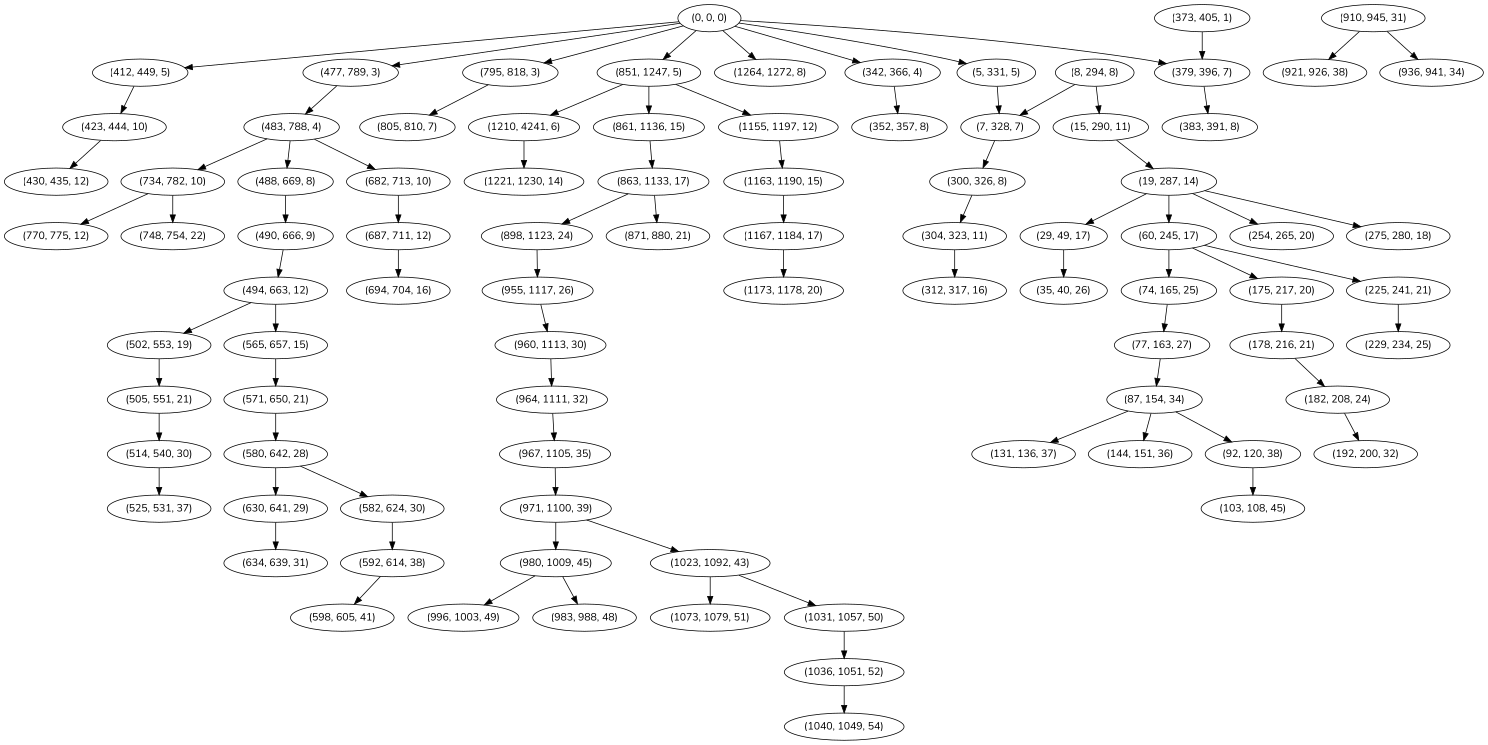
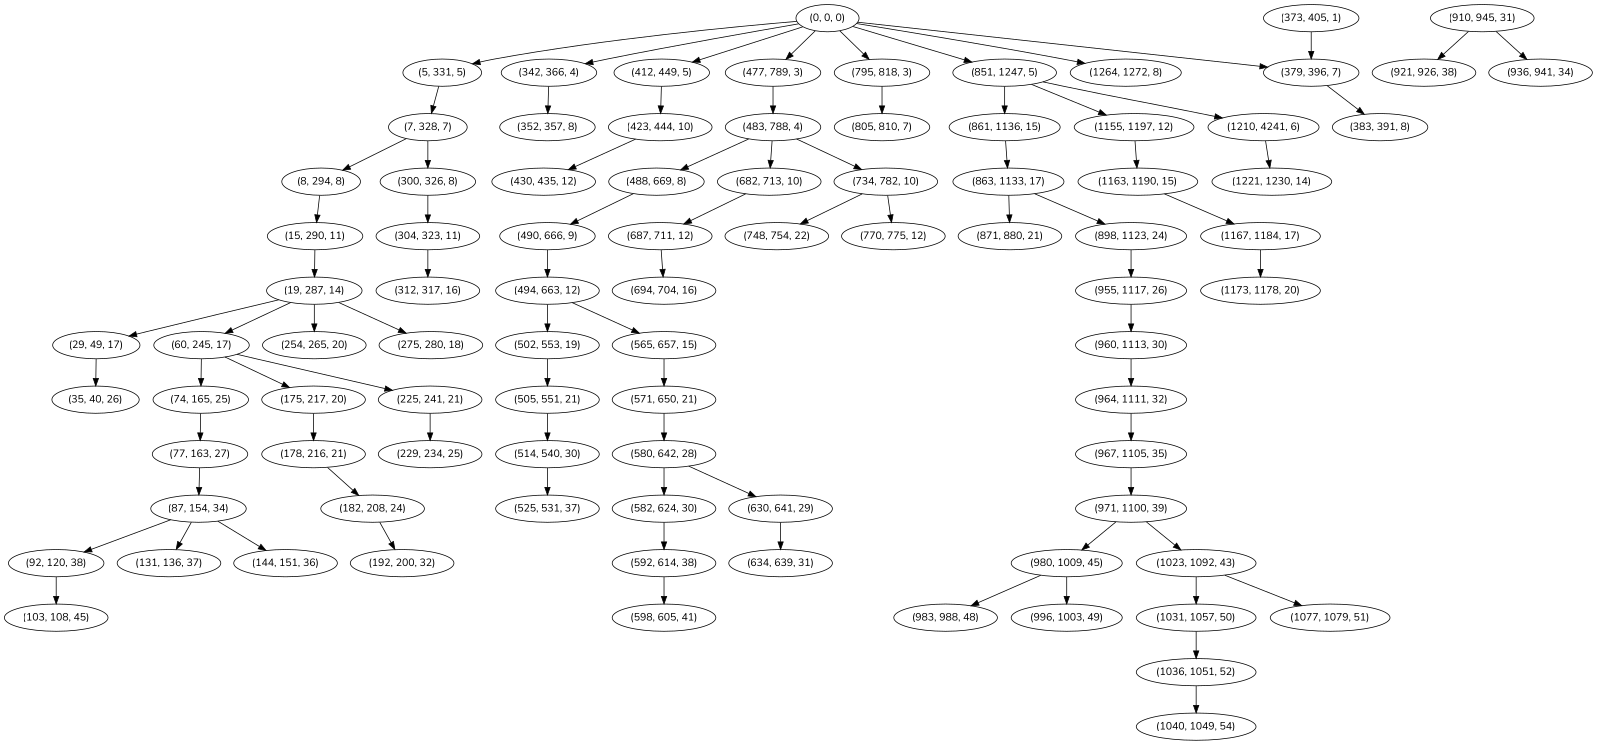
  digraph {
    fontname=Nunito
    node [fontname=Nunito]
    edge [fontname=Nunito]
    "(0, 0, 0)"
    "(5, 331, 5)"
    "(342, 366, 4)"
    "(412, 449, 5)"
    "(477, 789, 3)"
    "(795, 818, 3)"
    "(851, 1247, 5)"
    "(1264, 1272, 8)"
    "(379, 396, 7)"
    "(7, 328, 7)"
    "(352, 357, 8)"
    "(373, 405, 1)"
    "(423, 444, 10)"
    "(483, 788, 4)"
    "(805, 810, 7)"
    "(861, 1136, 15)"
    "(1155, 1197, 12)"
    n18 [label="(1210, 4241, 6)"]
    "(8, 294, 8)"
    "(300, 326, 8)"
    "(15, 290, 11)"
    "(304, 323, 11)"
    "(19, 287, 14)"
    n24 [label="(29, 49, 17)"]
    "(60, 245, 17)"
    "(254, 265, 20)"
    "(275, 280, 18)"
    "(35, 40, 26)"
    "(74, 165, 25)"
    "(175, 217, 20)"
    "(225, 241, 21)"
    "(77, 163, 27)"
    "(178, 216, 21)"
    "(229, 234, 25)"
    "(87, 154, 34)"
    "(92, 120, 38)"
    "(131, 136, 37)"
    "(144, 151, 36)"
    "(103, 108, 45)"
    "(182, 208, 24)"
    "(192, 200, 32)"
    "(312, 317, 16)"
    "(383, 391, 8)"
    "(430, 435, 12)"
    "(488, 669, 8)"
    "(682, 713, 10)"
    "(734, 782, 10)"
    "(490, 666, 9)"
    "(687, 711, 12)"
    "(748, 754, 22)"
    "(770, 775, 12)"
    "(494, 663, 12)"
    "(502, 553, 19)"
    "(565, 657, 15)"
    "(505, 551, 21)"
    "(571, 650, 21)"
    "(514, 540, 30)"
    "(525, 531, 37)"
    "(580, 642, 28)"
    "(582, 624, 30)"
    "(630, 641, 29)"
    "(592, 614, 38)"
    "(634, 639, 31)"
    "(598, 605, 41)"
    "(694, 704, 16)"
    "(863, 1133, 17)"
    "(1163, 1190, 15)"
    "(1221, 1230, 14)"
    "(871, 880, 21)"
    "(898, 1123, 24)"
    "(955, 1117, 26)"
    "(960, 1113, 30)"
    "(910, 945, 31)"
    "(921, 926, 38)"
    "(936, 941, 34)"
    "(964, 1111, 32)"
    "(967, 1105, 35)"
    "(971, 1100, 39)"
    "(980, 1009, 45)"
    "(1023, 1092, 43)"
    "(983, 988, 48)"
    "(996, 1003, 49)"
    "(1031, 1057, 50)"
-   "(1073, 1079, 51)"
+   "(1073, 1079, 51)" [label="(1077, 1079, 51)"]
    "(1036, 1051, 52)"
    "(1040, 1049, 54)"
    "(1167, 1184, 17)"
    "(1173, 1178, 20)"
    "(0, 0, 0)" -> "(5, 331, 5)"
    "(0, 0, 0)" -> "(342, 366, 4)"
    "(0, 0, 0)" -> "(412, 449, 5)"
    "(0, 0, 0)" -> "(477, 789, 3)"
    "(0, 0, 0)" -> "(795, 818, 3)"
    "(0, 0, 0)" -> "(851, 1247, 5)"
    "(0, 0, 0)" -> "(1264, 1272, 8)"
    "(0, 0, 0)" -> "(379, 396, 7)"
    "(5, 331, 5)" -> "(7, 328, 7)"
    "(342, 366, 4)" -> "(352, 357, 8)"
    "(412, 449, 5)" -> "(423, 444, 10)"
    "(477, 789, 3)" -> "(483, 788, 4)"
    "(795, 818, 3)" -> "(805, 810, 7)"
    "(851, 1247, 5)" -> "(861, 1136, 15)"
    "(851, 1247, 5)" -> "(1155, 1197, 12)"
    "(851, 1247, 5)" -> n18
    "(379, 396, 7)" -> "(383, 391, 8)"
-   "(8, 294, 8)" -> "(7, 328, 7)"
+   "(7, 328, 7)" -> "(8, 294, 8)"
    "(7, 328, 7)" -> "(300, 326, 8)"
    "(373, 405, 1)" -> "(379, 396, 7)"
    "(423, 444, 10)" -> "(430, 435, 12)"
    "(483, 788, 4)" -> "(488, 669, 8)"
    "(483, 788, 4)" -> "(682, 713, 10)"
    "(483, 788, 4)" -> "(734, 782, 10)"
    "(861, 1136, 15)" -> "(863, 1133, 17)"
    "(1155, 1197, 12)" -> "(1163, 1190, 15)"
    n18 -> "(1221, 1230, 14)"
    "(8, 294, 8)" -> "(15, 290, 11)"
    "(300, 326, 8)" -> "(304, 323, 11)"
    "(15, 290, 11)" -> "(19, 287, 14)"
    "(304, 323, 11)" -> "(312, 317, 16)"
    "(19, 287, 14)" -> n24
    "(19, 287, 14)" -> "(60, 245, 17)"
    "(19, 287, 14)" -> "(254, 265, 20)"
    "(19, 287, 14)" -> "(275, 280, 18)"
    n24 -> "(35, 40, 26)"
    "(60, 245, 17)" -> "(74, 165, 25)"
    "(60, 245, 17)" -> "(175, 217, 20)"
    "(60, 245, 17)" -> "(225, 241, 21)"
    "(74, 165, 25)" -> "(77, 163, 27)"
    "(175, 217, 20)" -> "(178, 216, 21)"
    "(225, 241, 21)" -> "(229, 234, 25)"
    "(77, 163, 27)" -> "(87, 154, 34)"
    "(178, 216, 21)" -> "(182, 208, 24)"
    "(87, 154, 34)" -> "(92, 120, 38)"
    "(87, 154, 34)" -> "(131, 136, 37)"
    "(87, 154, 34)" -> "(144, 151, 36)"
    "(92, 120, 38)" -> "(103, 108, 45)"
    "(182, 208, 24)" -> "(192, 200, 32)"
    "(488, 669, 8)" -> "(490, 666, 9)"
    "(682, 713, 10)" -> "(687, 711, 12)"
    "(734, 782, 10)" -> "(748, 754, 22)"
    "(734, 782, 10)" -> "(770, 775, 12)"
    "(490, 666, 9)" -> "(494, 663, 12)"
    "(687, 711, 12)" -> "(694, 704, 16)"
    "(494, 663, 12)" -> "(502, 553, 19)"
    "(494, 663, 12)" -> "(565, 657, 15)"
    "(502, 553, 19)" -> "(505, 551, 21)"
    "(565, 657, 15)" -> "(571, 650, 21)"
    "(505, 551, 21)" -> "(514, 540, 30)"
    "(571, 650, 21)" -> "(580, 642, 28)"
    "(514, 540, 30)" -> "(525, 531, 37)"
    "(580, 642, 28)" -> "(582, 624, 30)"
    "(580, 642, 28)" -> "(630, 641, 29)"
    "(582, 624, 30)" -> "(592, 614, 38)"
    "(630, 641, 29)" -> "(634, 639, 31)"
    "(592, 614, 38)" -> "(598, 605, 41)"
    "(863, 1133, 17)" -> "(871, 880, 21)"
    "(863, 1133, 17)" -> "(898, 1123, 24)"
    "(1163, 1190, 15)" -> "(1167, 1184, 17)"
    "(898, 1123, 24)" -> "(955, 1117, 26)"
    "(955, 1117, 26)" -> "(960, 1113, 30)"
    "(960, 1113, 30)" -> "(964, 1111, 32)"
    "(910, 945, 31)" -> "(921, 926, 38)"
    "(910, 945, 31)" -> "(936, 941, 34)"
    "(964, 1111, 32)" -> "(967, 1105, 35)"
    "(967, 1105, 35)" -> "(971, 1100, 39)"
    "(971, 1100, 39)" -> "(980, 1009, 45)"
    "(971, 1100, 39)" -> "(1023, 1092, 43)"
    "(980, 1009, 45)" -> "(983, 988, 48)"
    "(980, 1009, 45)" -> "(996, 1003, 49)"
    "(1023, 1092, 43)" -> "(1031, 1057, 50)"
    "(1023, 1092, 43)" -> "(1073, 1079, 51)"
    "(1031, 1057, 50)" -> "(1036, 1051, 52)"
    "(1036, 1051, 52)" -> "(1040, 1049, 54)"
    "(1167, 1184, 17)" -> "(1173, 1178, 20)"
  }
